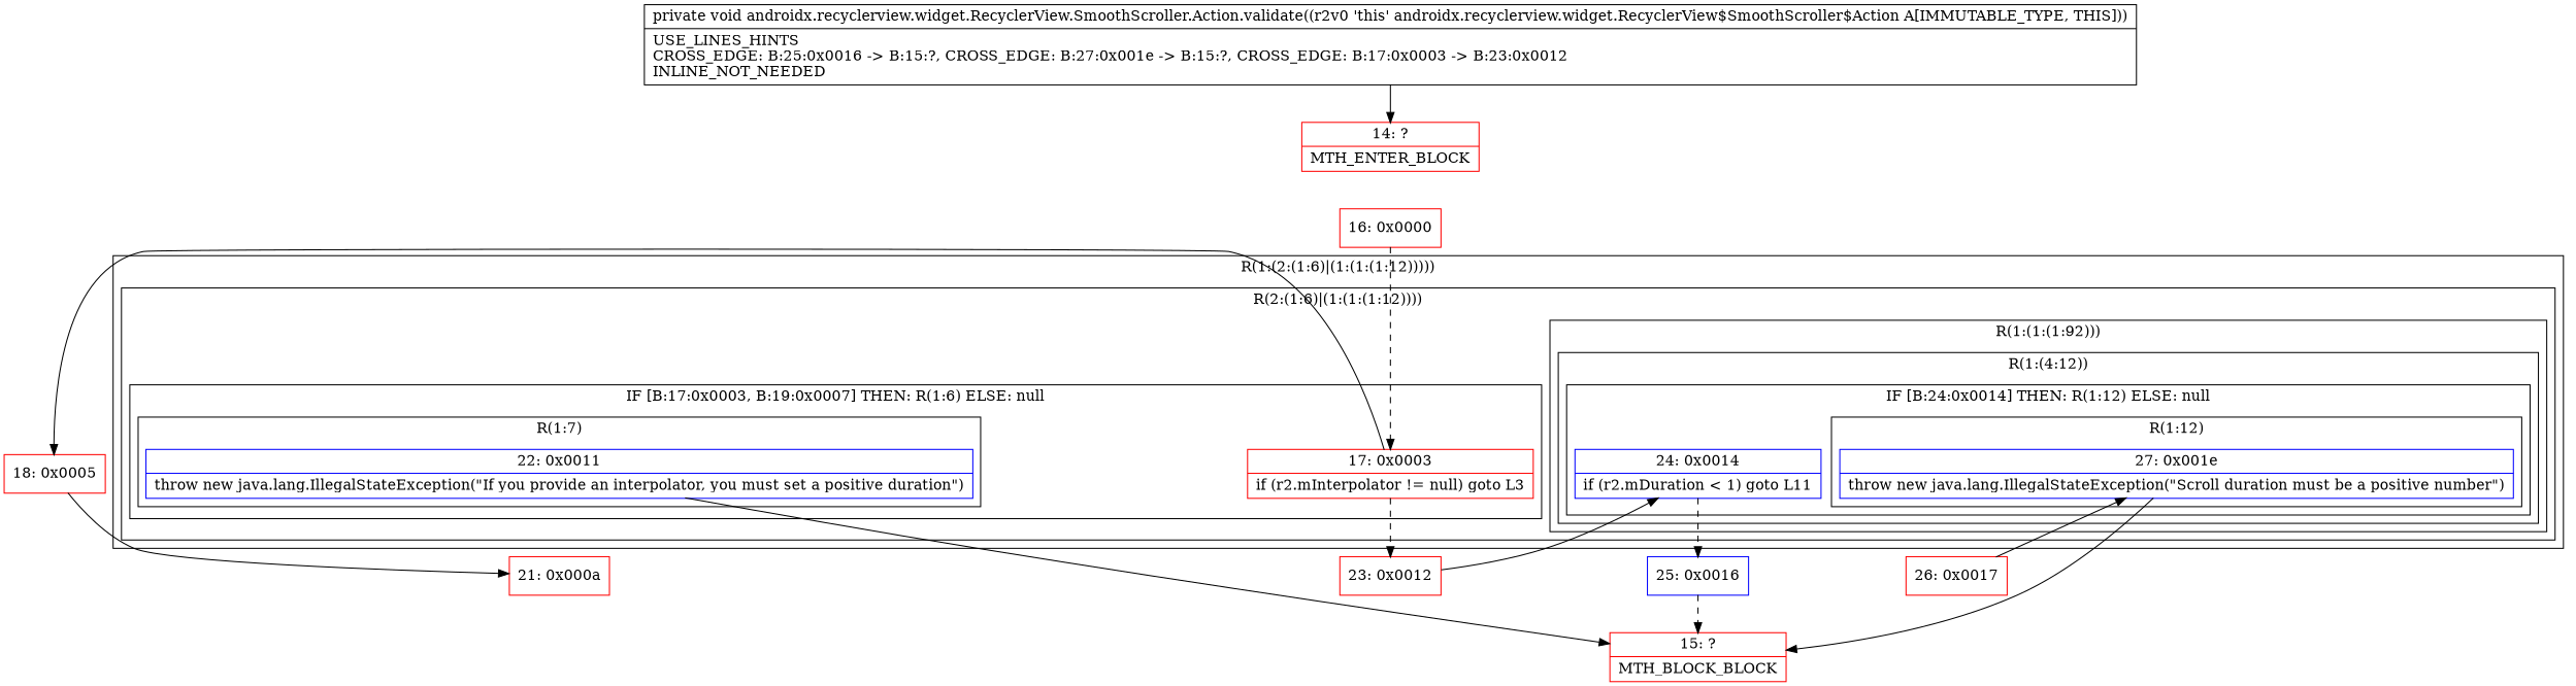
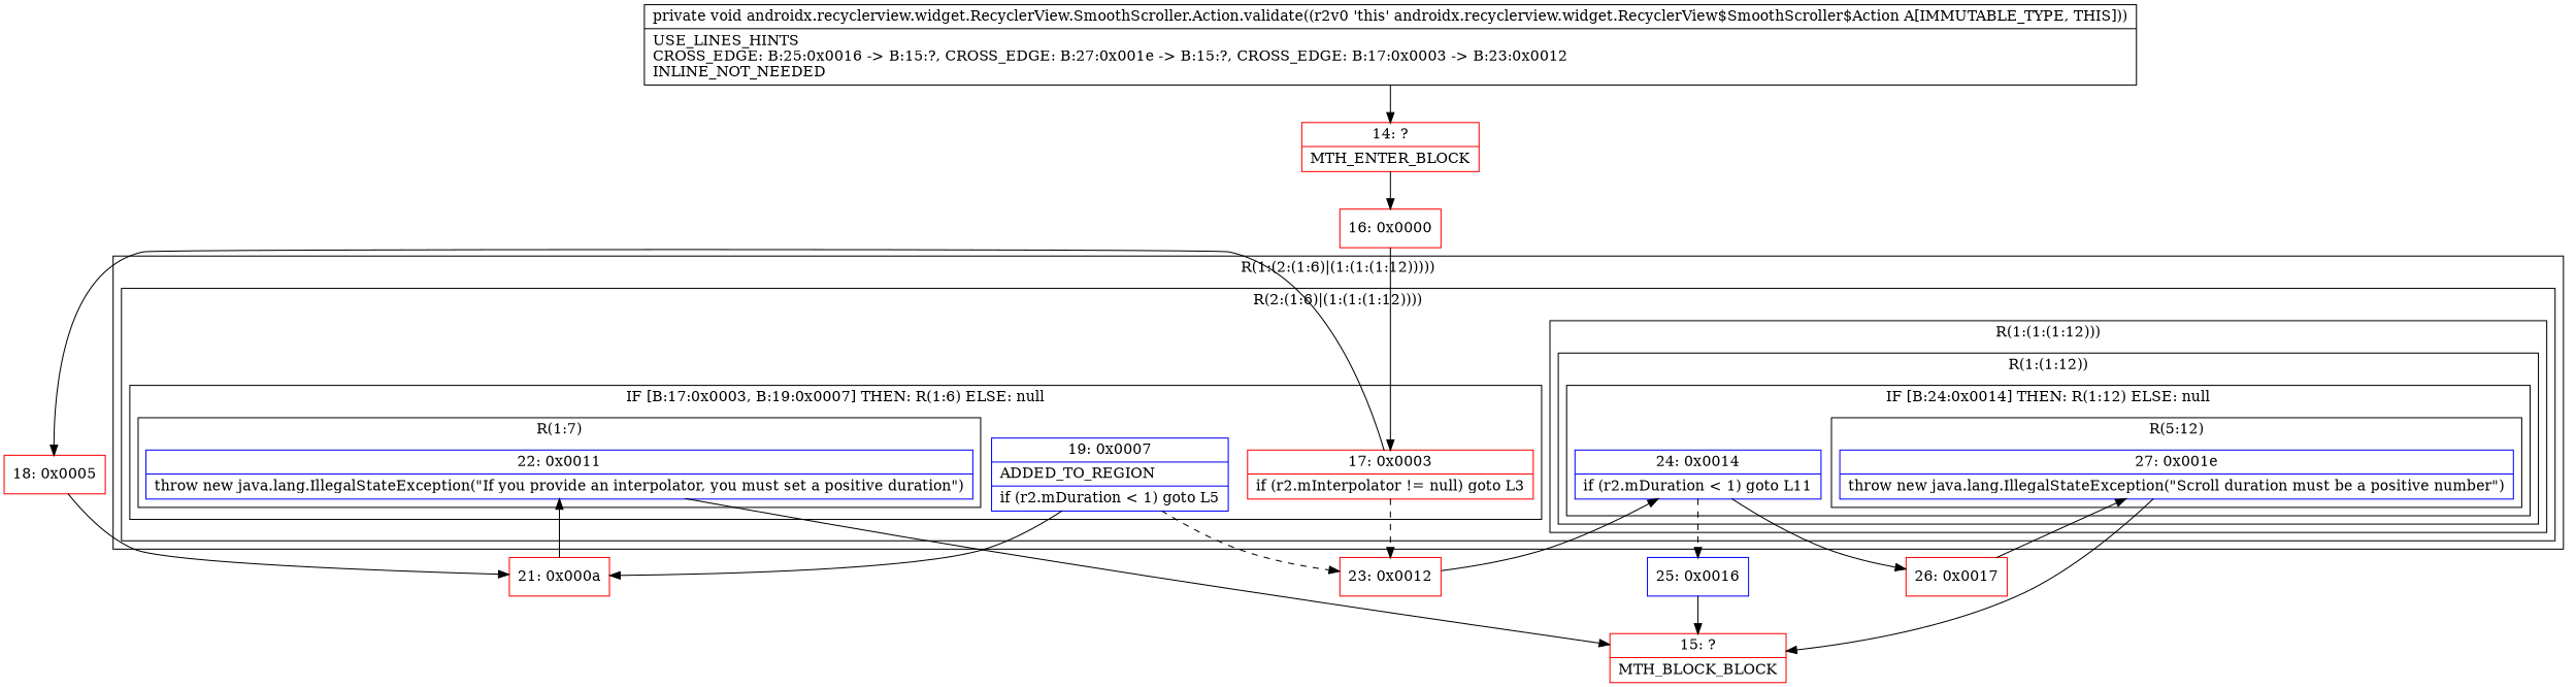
  digraph {
    node [color=red shape=record]
    n1 [color=blue label="{22\:\ 0x0011|throw new java.lang.IllegalStateException(\"If you provide an interpolator, you must set a positive duration\")\l}"]
    n2 [label="{17\:\ 0x0003|if (r2.mInterpolator != null) goto L3\l}"]
+   n3 [color=blue label="{19\:\ 0x0007|ADDED_TO_REGION\l|if (r2.mDuration \< 1) goto L5\l}"]
    n4 [color=blue label="{27\:\ 0x001e|throw new java.lang.IllegalStateException(\"Scroll duration must be a positive number\")\l}"]
    n5 [color=blue label="{24\:\ 0x0014|if (r2.mDuration \< 1) goto L11\l}"]
    n6 [label="{15\:\ ?|MTH_BLOCK_BLOCK\l}"]
    n7 [label="{18\:\ 0x0005}"]
    n8 [label="{23\:\ 0x0012}"]
    n9 [label="{21\:\ 0x000a}"]
    n10 [color=blue label="{25\:\ 0x0016}"]
    n11 [label="{26\:\ 0x0017}"]
    n12 [label="{14\:\ ?|MTH_ENTER_BLOCK\l}"]
    n13 [label="{16\:\ 0x0000}"]
    n14 [label="{private void androidx.recyclerview.widget.RecyclerView.SmoothScroller.Action.validate((r2v0 'this' androidx.recyclerview.widget.RecyclerView$SmoothScroller$Action A[IMMUTABLE_TYPE, THIS]))  | USE_LINES_HINTS\lCROSS_EDGE: B:25:0x0016 \-\> B:15:?, CROSS_EDGE: B:27:0x001e \-\> B:15:?, CROSS_EDGE: B:17:0x0003 \-\> B:23:0x0012\lINLINE_NOT_NEEDED\l}" color=""]
    subgraph cluster_1 {
      label="R(1:(2:(1:6)|(1:(1:(1:12)))))"
      subgraph cluster_2 {
        label="R(2:(1:6)|(1:(1:(1:12))))"
        subgraph cluster_3 {
          label="IF [B:17:0x0003, B:19:0x0007] THEN: R(1:6) ELSE: null"
          n2
+         n3
          subgraph cluster_4 {
            label="R(1:7)"
            n1
          }
        }
        subgraph cluster_5 {
-         label="R(1:(1:(1:92)))"
+         label="R(1:(1:(1:12)))"
          subgraph cluster_6 {
-           label="R(1:(4:12))"
+           label="R(1:(1:12))"
            subgraph cluster_7 {
              label="IF [B:24:0x0014] THEN: R(1:12) ELSE: null"
              n5
              subgraph cluster_8 {
-               label="R(1:12)"
+               label="R(5:12)"
                n4
              }
            }
          }
        }
      }
    }
    n1 -> n6
    n2 -> n7
    n2 -> n8 [style=dashed]
+   n3 -> n8 [style=dashed]
+   n3 -> n9
    n4 -> n6
    n5 -> n10 [style=dashed]
+   n5 -> n11
    n7 -> n9
    n8 -> n5
-   n10 -> n6 [style=dashed]
+   n9 -> n1
+   n10 -> n6
    n11 -> n4
-   n13 -> n2 [style=dashed]
+   n12 -> n13
+   n13 -> n2
    n14 -> n12
  }
